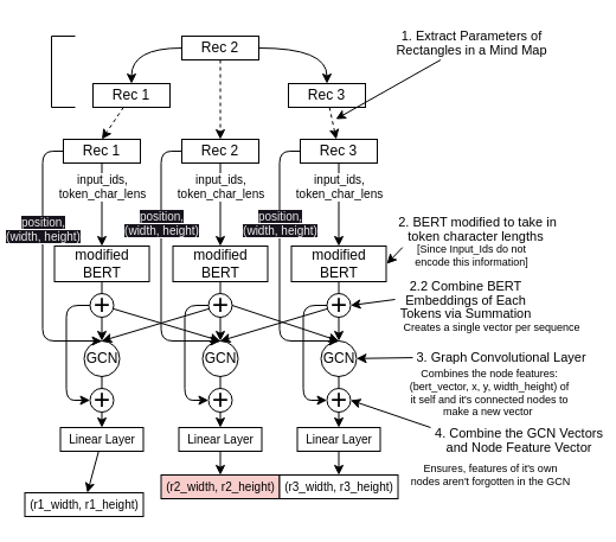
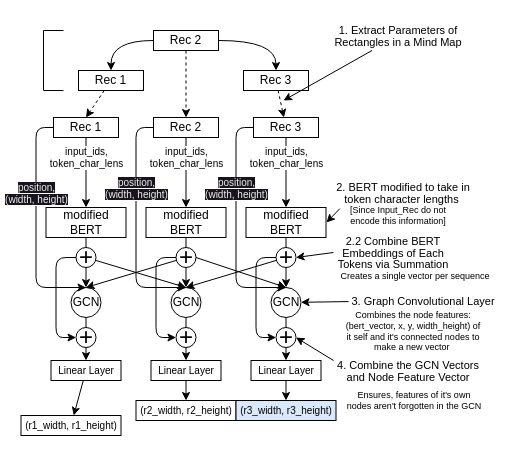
  <mxCell id="0" />
  <mxCell id="1" parent="0" />
  <mxCell id="2" style="edgeStyle=orthogonalEdgeStyle;curved=1;html=1;" edge="1" parent="1" source="5" target="7"><mxGeometry relative="1" as="geometry" /></mxCell>
  <mxCell id="3" style="edgeStyle=orthogonalEdgeStyle;curved=1;html=1;" edge="1" parent="1" source="5" target="9"><mxGeometry relative="1" as="geometry" /></mxCell>
  <mxCell id="4" style="edgeStyle=none;html=1;dashed=1;fontSize=24;" edge="1" parent="1" source="5" target="40"><mxGeometry relative="1" as="geometry" /></mxCell>
  <mxCell id="5" value="Rec 2" style="rounded=0;whiteSpace=wrap;html=1;" vertex="1" parent="1"><mxGeometry x="153" width="65" height="20" as="geometry" y="30" /></mxCell>
  <mxCell id="6" style="html=1;entryX=0.5;entryY=0;entryDx=0;entryDy=0;fontSize=24;dashed=1;" edge="1" parent="1" source="7" target="39"><mxGeometry relative="1" as="geometry" /></mxCell>
  <mxCell id="7" value="Rec 1" style="rounded=0;whiteSpace=wrap;html=1;" vertex="1" parent="1"><mxGeometry x="78" y="70" width="65" height="20" as="geometry" /></mxCell>
  <mxCell id="8" style="edgeStyle=none;html=1;dashed=1;fontSize=24;" edge="1" parent="1" source="9" target="41"><mxGeometry relative="1" as="geometry" /></mxCell>
  <mxCell id="9" value="Rec 3" style="rounded=0;whiteSpace=wrap;html=1;" vertex="1" parent="1"><mxGeometry x="243" y="70" width="65" height="20" as="geometry" /></mxCell>
  <mxCell id="10" value="" style="group" vertex="1" connectable="0" parent="1"><mxGeometry x="43" width="20" height="60" as="geometry" y="30" /></mxCell>
  <mxCell id="11" value="" style="endArrow=none;html=1;rounded=0;" edge="1" parent="10"><mxGeometry width="50" height="50" relative="1" as="geometry"><mxPoint as="sourcePoint" /><mxPoint x="20" as="targetPoint" /></mxGeometry></mxCell>
  <mxCell id="12" value="" style="endArrow=none;html=1;rounded=0;" edge="1" parent="10"><mxGeometry width="50" height="50" relative="1" as="geometry"><mxPoint y="60" as="sourcePoint" /><mxPoint x="20" y="60" as="targetPoint" /></mxGeometry></mxCell>
  <mxCell id="13" value="" style="endArrow=none;html=1;rounded=0;" edge="1" parent="10"><mxGeometry width="50" height="50" relative="1" as="geometry"><mxPoint y="60" as="sourcePoint" /><mxPoint as="targetPoint" /></mxGeometry></mxCell>
  <mxCell id="14" style="edgeStyle=none;html=1;fontSize=11;" edge="1" parent="1" source="15"><mxGeometry relative="1" as="geometry"><mxPoint x="283" y="100" as="targetPoint" /></mxGeometry></mxCell>
  <mxCell id="15" value="&lt;p style=&quot;line-height: 54%;&quot;&gt;&lt;font style=&quot;font-size: 11px;&quot;&gt;1. Extract Parameters of Rectangles in a Mind Map&lt;/font&gt;&lt;/p&gt;" style="rounded=0;whiteSpace=wrap;html=1;fontSize=18;strokeColor=none;fillColor=none;align=center;" vertex="1" parent="1"><mxGeometry x="333" y="20" width="130" height="30" as="geometry" /></mxCell>
  <mxCell id="16" style="edgeStyle=none;html=1;fontSize=11;exitX=0.045;exitY=1.038;exitDx=0;exitDy=0;exitPerimeter=0;" edge="1" parent="1" source="17"><mxGeometry relative="1" as="geometry"><mxPoint x="326" y="222" as="targetPoint" /></mxGeometry></mxCell>
  <mxCell id="17" value="&lt;p style=&quot;line-height: 54%;&quot;&gt;&lt;font style=&quot;font-size: 11px;&quot;&gt;2. BERT modified to take in token character lengths&amp;nbsp;&lt;/font&gt;&lt;/p&gt;" style="rounded=0;whiteSpace=wrap;html=1;fontSize=18;strokeColor=none;fillColor=none;align=center;" vertex="1" parent="1"><mxGeometry x="333" y="177" width="140" height="30" as="geometry" /></mxCell>
- <mxCell id="18" value="[Since Input_Ids do not encode this information]" style="text;html=1;strokeColor=none;fillColor=none;align=center;verticalAlign=middle;whiteSpace=wrap;rounded=0;fontSize=9;" vertex="1" parent="1"><mxGeometry x="343" y="200" width="110" height="30" as="geometry" /></mxCell>
+ <mxCell id="18" value="[Since Input_Rec do not encode this information]" style="text;html=1;strokeColor=none;fillColor=none;align=center;verticalAlign=middle;whiteSpace=wrap;rounded=0;fontSize=9;" vertex="1" parent="1"><mxGeometry x="343" y="200" width="110" height="30" as="geometry" /></mxCell>
  <mxCell id="19" style="edgeStyle=none;html=1;entryX=1;entryY=0.5;entryDx=0;entryDy=0;fontSize=11;exitX=0;exitY=0.5;exitDx=0;exitDy=0;" edge="1" parent="1" source="20" target="52"><mxGeometry relative="1" as="geometry"><mxPoint x="353" y="257" as="sourcePoint" /><mxPoint x="308" y="258" as="targetPoint" /></mxGeometry></mxCell>
  <mxCell id="20" value="&lt;p style=&quot;line-height: 54%;&quot;&gt;&lt;font style=&quot;font-size: 11px;&quot;&gt;2.2 Combine BERT Embeddings of Each Tokens via Summation&lt;/font&gt;&lt;/p&gt;" style="rounded=0;whiteSpace=wrap;html=1;fontSize=18;strokeColor=none;fillColor=none;align=center;" vertex="1" parent="1"><mxGeometry x="333" y="237" width="120" height="30" as="geometry" /></mxCell>
  <mxCell id="21" style="edgeStyle=none;html=1;fontSize=9;" edge="1" parent="1" source="22" target="35"><mxGeometry relative="1" as="geometry" /></mxCell>
  <mxCell id="22" value="&lt;p style=&quot;line-height: 54%;&quot;&gt;&lt;font style=&quot;font-size: 11px;&quot;&gt;3. Graph Convolutional Layer&lt;/font&gt;&lt;/p&gt;" style="rounded=0;whiteSpace=wrap;html=1;fontSize=18;strokeColor=none;fillColor=none;align=center;" vertex="1" parent="1"><mxGeometry x="348" y="290" width="150" height="20" as="geometry" /></mxCell>
  <mxCell id="23" value="Combines the node features: (bert_vector, x, y, width_height) of it self and it's connected nodes to make a new vector&amp;nbsp;" style="text;html=1;strokeColor=none;fillColor=none;align=center;verticalAlign=middle;whiteSpace=wrap;rounded=0;fontSize=9;" vertex="1" parent="1"><mxGeometry x="343" y="316" width="140" height="30" as="geometry" /></mxCell>
  <mxCell id="24" value="&lt;font style=&quot;font-size: 10px;&quot;&gt;(r1_width, r1_height)&lt;/font&gt;" style="rounded=0;whiteSpace=wrap;html=1;" vertex="1" parent="1"><mxGeometry x="20.5" y="415" width="100" height="20" as="geometry" /></mxCell>
- <mxCell id="25" value="&lt;font style=&quot;font-size: 10px;&quot;&gt;(r2_width, r2_height)&lt;/font&gt;" style="rounded=0;whiteSpace=wrap;html=1;fillColor=#f8cecc;" vertex="1" parent="1"><mxGeometry x="135.5" y="400" width="100" height="20" as="geometry" /></mxCell>
- <mxCell id="26" value="&lt;font style=&quot;font-size: 10px;&quot;&gt;(r3_width, r3_height)&lt;/font&gt;" style="rounded=0;whiteSpace=wrap;html=1;" vertex="1" parent="1"><mxGeometry x="235.5" y="400" width="100" height="20" as="geometry" /></mxCell>
+ <mxCell id="25" value="&lt;font style=&quot;font-size: 10px;&quot;&gt;(r2_width, r2_height)&lt;/font&gt;" style="rounded=0;whiteSpace=wrap;html=1;" vertex="1" parent="1"><mxGeometry x="135.5" y="400" width="100" height="20" as="geometry" /></mxCell>
+ <mxCell id="26" value="&lt;font style=&quot;font-size: 10px;&quot;&gt;(r3_width, r3_height)&lt;/font&gt;" style="rounded=0;whiteSpace=wrap;html=1;fillColor=#dae8fc;" vertex="1" parent="1"><mxGeometry x="235.5" y="400" width="100" height="20" as="geometry" /></mxCell>
  <mxCell id="27" value="modified BERT" style="rounded=0;whiteSpace=wrap;html=1;" vertex="1" parent="1"><mxGeometry x="45.5" y="207" width="80" height="30" as="geometry" /></mxCell>
  <mxCell id="28" value="modified BERT" style="rounded=0;whiteSpace=wrap;html=1;" vertex="1" parent="1"><mxGeometry x="145.5" y="207" width="80" height="30" as="geometry" /></mxCell>
  <mxCell id="29" value="modified BERT" style="rounded=0;whiteSpace=wrap;html=1;" vertex="1" parent="1"><mxGeometry x="245.5" y="207" width="80" height="30" as="geometry" /></mxCell>
  <mxCell id="30" value="GCN" style="ellipse;whiteSpace=wrap;html=1;aspect=fixed;" vertex="1" parent="1"><mxGeometry x="70.5" y="287" width="30" height="30" as="geometry" /></mxCell>
  <mxCell id="31" style="html=1;entryX=0.5;entryY=0;entryDx=0;entryDy=0;" edge="1" parent="1" source="49" target="30"><mxGeometry relative="1" as="geometry" /></mxCell>
  <mxCell id="32" value="GCN" style="ellipse;whiteSpace=wrap;html=1;aspect=fixed;" vertex="1" parent="1"><mxGeometry x="170.5" y="287" width="30" height="30" as="geometry" /></mxCell>
  <mxCell id="33" style="edgeStyle=none;html=1;entryX=0.5;entryY=0;entryDx=0;entryDy=0;" edge="1" parent="1" source="46" target="32"><mxGeometry relative="1" as="geometry" /></mxCell>
  <mxCell id="34" style="edgeStyle=none;html=1;entryX=0.5;entryY=0;entryDx=0;entryDy=0;" edge="1" parent="1" source="52" target="32"><mxGeometry relative="1" as="geometry" /></mxCell>
  <mxCell id="35" value="GCN" style="ellipse;whiteSpace=wrap;html=1;aspect=fixed;" vertex="1" parent="1"><mxGeometry x="270.5" y="287" width="30" height="30" as="geometry" /></mxCell>
  <mxCell id="36" style="edgeStyle=none;html=1;entryX=0.5;entryY=0;entryDx=0;entryDy=0;exitX=1;exitY=0.5;exitDx=0;exitDy=0;" edge="1" parent="1" source="49" target="35"><mxGeometry relative="1" as="geometry" /></mxCell>
  <mxCell id="37" value="input_ids,&lt;br&gt;token_char_lens" style="edgeStyle=none;html=1;fontSize=10;" edge="1" parent="1" source="39" target="27"><mxGeometry x="-0.429" relative="1" as="geometry"><mxPoint as="offset" /></mxGeometry></mxCell>
  <mxCell id="38" value="&lt;span style=&quot;color: rgb(240, 240, 240); font-family: Helvetica; font-size: 10px; font-style: normal; font-variant-ligatures: normal; font-variant-caps: normal; font-weight: 400; letter-spacing: normal; orphans: 2; text-align: center; text-indent: 0px; text-transform: none; widows: 2; word-spacing: 0px; -webkit-text-stroke-width: 0px; background-color: rgb(24, 20, 29); text-decoration-thickness: initial; text-decoration-style: initial; text-decoration-color: initial; float: none; display: inline !important;&quot;&gt;position,&lt;/span&gt;&lt;br style=&quot;border-color: rgb(0, 0, 0); color: rgb(240, 240, 240); font-family: Helvetica; font-size: 10px; font-style: normal; font-variant-ligatures: normal; font-variant-caps: normal; font-weight: 400; letter-spacing: normal; orphans: 2; text-align: center; text-indent: 0px; text-transform: none; widows: 2; word-spacing: 0px; -webkit-text-stroke-width: 0px; text-decoration-thickness: initial; text-decoration-style: initial; text-decoration-color: initial;&quot;&gt;&lt;span style=&quot;color: rgb(240, 240, 240); font-family: Helvetica; font-size: 10px; font-style: normal; font-variant-ligatures: normal; font-variant-caps: normal; font-weight: 400; letter-spacing: normal; orphans: 2; text-align: center; text-indent: 0px; text-transform: none; widows: 2; word-spacing: 0px; -webkit-text-stroke-width: 0px; background-color: rgb(24, 20, 29); text-decoration-thickness: initial; text-decoration-style: initial; text-decoration-color: initial; float: none; display: inline !important;&quot;&gt;(width, height)&lt;/span&gt;" style="edgeStyle=orthogonalEdgeStyle;html=1;fontSize=10;" edge="1" parent="1" source="39" target="30"><mxGeometry x="-0.271" relative="1" as="geometry"><Array as="points"><mxPoint x="35.5" y="127" /><mxPoint x="35.5" y="287" /></Array><mxPoint as="offset" /></mxGeometry></mxCell>
  <mxCell id="39" value="Rec 1" style="rounded=0;whiteSpace=wrap;html=1;" vertex="1" parent="1"><mxGeometry x="53" y="117" width="65" height="20" as="geometry" /></mxCell>
  <mxCell id="40" value="Rec 2" style="rounded=0;whiteSpace=wrap;html=1;" vertex="1" parent="1"><mxGeometry x="153" y="117" width="65" height="20" as="geometry" /></mxCell>
  <mxCell id="41" value="Rec 3" style="rounded=0;whiteSpace=wrap;html=1;" vertex="1" parent="1"><mxGeometry x="253" y="117" width="65" height="20" as="geometry" /></mxCell>
  <mxCell id="42" value="input_ids,&lt;br&gt;token_char_lens" style="edgeStyle=none;html=1;fontSize=10;" edge="1" parent="1" source="40" target="28"><mxGeometry x="-0.429" relative="1" as="geometry"><mxPoint x="95.5" y="147" as="sourcePoint" /><mxPoint x="95.5" y="217" as="targetPoint" /><mxPoint as="offset" /></mxGeometry></mxCell>
  <mxCell id="43" value="input_ids,&lt;br&gt;token_char_lens" style="edgeStyle=none;html=1;fontSize=10;" edge="1" parent="1" source="41" target="29"><mxGeometry x="-0.429" relative="1" as="geometry"><mxPoint x="195.5" y="147" as="sourcePoint" /><mxPoint x="195.5" y="217" as="targetPoint" /><mxPoint as="offset" /></mxGeometry></mxCell>
  <mxCell id="44" value="&lt;span style=&quot;color: rgb(240, 240, 240); font-family: Helvetica; font-size: 10px; font-style: normal; font-variant-ligatures: normal; font-variant-caps: normal; font-weight: 400; letter-spacing: normal; orphans: 2; text-align: center; text-indent: 0px; text-transform: none; widows: 2; word-spacing: 0px; -webkit-text-stroke-width: 0px; background-color: rgb(24, 20, 29); text-decoration-thickness: initial; text-decoration-style: initial; text-decoration-color: initial; float: none; display: inline !important;&quot;&gt;position,&lt;/span&gt;&lt;br style=&quot;border-color: rgb(0, 0, 0); color: rgb(240, 240, 240); font-family: Helvetica; font-size: 10px; font-style: normal; font-variant-ligatures: normal; font-variant-caps: normal; font-weight: 400; letter-spacing: normal; orphans: 2; text-align: center; text-indent: 0px; text-transform: none; widows: 2; word-spacing: 0px; -webkit-text-stroke-width: 0px; text-decoration-thickness: initial; text-decoration-style: initial; text-decoration-color: initial;&quot;&gt;&lt;span style=&quot;color: rgb(240, 240, 240); font-family: Helvetica; font-size: 10px; font-style: normal; font-variant-ligatures: normal; font-variant-caps: normal; font-weight: 400; letter-spacing: normal; orphans: 2; text-align: center; text-indent: 0px; text-transform: none; widows: 2; word-spacing: 0px; -webkit-text-stroke-width: 0px; background-color: rgb(24, 20, 29); text-decoration-thickness: initial; text-decoration-style: initial; text-decoration-color: initial; float: none; display: inline !important;&quot;&gt;(width, height)&lt;/span&gt;" style="edgeStyle=orthogonalEdgeStyle;html=1;fontSize=10;" edge="1" parent="1" source="40" target="32"><mxGeometry x="-0.317" relative="1" as="geometry"><mxPoint x="63" y="137" as="sourcePoint" /><mxPoint x="95.5" y="277" as="targetPoint" /><Array as="points"><mxPoint x="135.5" y="127" /><mxPoint x="135.5" y="287" /></Array><mxPoint as="offset" /></mxGeometry></mxCell>
  <mxCell id="45" value="" style="edgeStyle=none;html=1;endArrow=none;" edge="1" parent="1" source="27" target="46"><mxGeometry relative="1" as="geometry"><mxPoint x="85.5" y="237" as="sourcePoint" /><mxPoint x="85.5" y="287" as="targetPoint" /></mxGeometry></mxCell>
  <mxCell id="46" value="&lt;font style=&quot;font-size: 24px;&quot;&gt;+&lt;/font&gt;" style="ellipse;whiteSpace=wrap;html=1;aspect=fixed;fontSize=10;" vertex="1" parent="1"><mxGeometry x="75.5" y="247" width="20" height="20" as="geometry" /></mxCell>
  <mxCell id="47" style="edgeStyle=none;html=1;startArrow=none;" edge="1" parent="1" source="46" target="30"><mxGeometry relative="1" as="geometry" /></mxCell>
  <mxCell id="48" value="" style="edgeStyle=none;html=1;endArrow=none;" edge="1" parent="1" source="28" target="49"><mxGeometry relative="1" as="geometry"><mxPoint x="185.5" y="237" as="sourcePoint" /><mxPoint x="185.5" y="287" as="targetPoint" /></mxGeometry></mxCell>
  <mxCell id="49" value="&lt;font style=&quot;font-size: 24px;&quot;&gt;+&lt;/font&gt;" style="ellipse;whiteSpace=wrap;html=1;aspect=fixed;fontSize=10;" vertex="1" parent="1"><mxGeometry x="175.5" y="247" width="20" height="20" as="geometry" /></mxCell>
  <mxCell id="50" style="edgeStyle=none;html=1;startArrow=none;" edge="1" parent="1" source="49" target="32"><mxGeometry relative="1" as="geometry" /></mxCell>
  <mxCell id="51" value="" style="edgeStyle=none;html=1;endArrow=none;" edge="1" parent="1" source="29" target="52"><mxGeometry relative="1" as="geometry"><mxPoint x="285.5" y="237" as="sourcePoint" /><mxPoint x="285.5" y="287" as="targetPoint" /></mxGeometry></mxCell>
  <mxCell id="52" value="&lt;font style=&quot;font-size: 24px;&quot;&gt;+&lt;/font&gt;" style="ellipse;whiteSpace=wrap;html=1;aspect=fixed;fontSize=10;" vertex="1" parent="1"><mxGeometry x="275.5" y="247" width="20" height="20" as="geometry" /></mxCell>
  <mxCell id="53" style="edgeStyle=none;html=1;startArrow=none;" edge="1" parent="1" source="52" target="35"><mxGeometry relative="1" as="geometry" /></mxCell>
  <mxCell id="54" value="&lt;span style=&quot;color: rgb(240, 240, 240); font-family: Helvetica; font-size: 10px; font-style: normal; font-variant-ligatures: normal; font-variant-caps: normal; font-weight: 400; letter-spacing: normal; orphans: 2; text-align: center; text-indent: 0px; text-transform: none; widows: 2; word-spacing: 0px; -webkit-text-stroke-width: 0px; background-color: rgb(24, 20, 29); text-decoration-thickness: initial; text-decoration-style: initial; text-decoration-color: initial; float: none; display: inline !important;&quot;&gt;position,&lt;/span&gt;&lt;br style=&quot;border-color: rgb(0, 0, 0); color: rgb(240, 240, 240); font-family: Helvetica; font-size: 10px; font-style: normal; font-variant-ligatures: normal; font-variant-caps: normal; font-weight: 400; letter-spacing: normal; orphans: 2; text-align: center; text-indent: 0px; text-transform: none; widows: 2; word-spacing: 0px; -webkit-text-stroke-width: 0px; text-decoration-thickness: initial; text-decoration-style: initial; text-decoration-color: initial;&quot;&gt;&lt;span style=&quot;color: rgb(240, 240, 240); font-family: Helvetica; font-size: 10px; font-style: normal; font-variant-ligatures: normal; font-variant-caps: normal; font-weight: 400; letter-spacing: normal; orphans: 2; text-align: center; text-indent: 0px; text-transform: none; widows: 2; word-spacing: 0px; -webkit-text-stroke-width: 0px; background-color: rgb(24, 20, 29); text-decoration-thickness: initial; text-decoration-style: initial; text-decoration-color: initial; float: none; display: inline !important;&quot;&gt;(width, height)&lt;/span&gt;" style="edgeStyle=orthogonalEdgeStyle;html=1;fontSize=10;" edge="1" parent="1" source="41" target="35"><mxGeometry x="-0.317" relative="1" as="geometry"><mxPoint x="163" y="147" as="sourcePoint" /><mxPoint x="195.5" y="297" as="targetPoint" /><Array as="points"><mxPoint x="235.5" y="127" /><mxPoint x="235.5" y="287" /></Array><mxPoint as="offset" /></mxGeometry></mxCell>
  <mxCell id="55" value="" style="edgeStyle=none;html=1;fontSize=10;endArrow=none;" edge="1" parent="1" source="30" target="56"><mxGeometry relative="1" as="geometry"><mxPoint x="85.5" y="317" as="sourcePoint" /><mxPoint x="85.5" y="367" as="targetPoint" /></mxGeometry></mxCell>
  <mxCell id="56" value="&lt;font style=&quot;font-size: 24px;&quot;&gt;+&lt;/font&gt;" style="ellipse;whiteSpace=wrap;html=1;aspect=fixed;fontSize=10;" vertex="1" parent="1"><mxGeometry x="75.5" y="327" width="20" height="20" as="geometry" /></mxCell>
  <mxCell id="57" value="" style="endArrow=classic;html=1;fontSize=24;entryX=0;entryY=0.5;entryDx=0;entryDy=0;edgeStyle=orthogonalEdgeStyle;" edge="1" parent="1" source="46" target="56"><mxGeometry width="50" height="50" relative="1" as="geometry"><mxPoint x="135.5" y="307" as="sourcePoint" /><mxPoint x="185.5" y="257" as="targetPoint" /><Array as="points"><mxPoint x="55.5" y="257" /><mxPoint x="55.5" y="337" /></Array></mxGeometry></mxCell>
  <mxCell id="58" value="" style="edgeStyle=none;html=1;fontSize=10;endArrow=none;" edge="1" parent="1" source="32" target="59"><mxGeometry relative="1" as="geometry"><mxPoint x="185.5" y="317" as="sourcePoint" /><mxPoint x="185.5" y="367" as="targetPoint" /></mxGeometry></mxCell>
  <mxCell id="59" value="&lt;font style=&quot;font-size: 24px;&quot;&gt;+&lt;/font&gt;" style="ellipse;whiteSpace=wrap;html=1;aspect=fixed;fontSize=10;" vertex="1" parent="1"><mxGeometry x="175.5" y="327" width="20" height="20" as="geometry" /></mxCell>
  <mxCell id="60" value="" style="endArrow=classic;html=1;fontSize=24;edgeStyle=orthogonalEdgeStyle;" edge="1" parent="1" source="49" target="59"><mxGeometry width="50" height="50" relative="1" as="geometry"><mxPoint x="175.5" y="257" as="sourcePoint" /><mxPoint x="175.5" y="337" as="targetPoint" /><Array as="points"><mxPoint x="155.5" y="257" /><mxPoint x="155.5" y="337" /></Array></mxGeometry></mxCell>
  <mxCell id="61" value="" style="edgeStyle=none;html=1;fontSize=10;endArrow=none;" edge="1" parent="1" source="35" target="62"><mxGeometry relative="1" as="geometry"><mxPoint x="285.5" y="317" as="sourcePoint" /><mxPoint x="285.5" y="367" as="targetPoint" /></mxGeometry></mxCell>
  <mxCell id="62" value="&lt;font style=&quot;font-size: 24px;&quot;&gt;+&lt;/font&gt;" style="ellipse;whiteSpace=wrap;html=1;aspect=fixed;fontSize=10;" vertex="1" parent="1"><mxGeometry x="275.5" y="327" width="20" height="20" as="geometry" /></mxCell>
  <mxCell id="63" value="" style="endArrow=classic;html=1;fontSize=24;edgeStyle=orthogonalEdgeStyle;" edge="1" parent="1" source="52" target="62"><mxGeometry width="50" height="50" relative="1" as="geometry"><mxPoint x="275.5" y="257" as="sourcePoint" /><mxPoint x="275.5" y="337" as="targetPoint" /><Array as="points"><mxPoint x="255.5" y="257" /><mxPoint x="255.5" y="337" /></Array></mxGeometry></mxCell>
  <mxCell id="64" value="&lt;font style=&quot;font-size: 10px;&quot;&gt;Linear Layer&lt;/font&gt;" style="rounded=0;whiteSpace=wrap;html=1;" vertex="1" parent="1"><mxGeometry x="50.5" y="360" width="70" height="20" as="geometry" /></mxCell>
  <mxCell id="65" style="edgeStyle=none;html=1;fontSize=10;startArrow=none;" edge="1" parent="1" source="56" target="64"><mxGeometry relative="1" as="geometry" /></mxCell>
  <mxCell id="66" value="&lt;font style=&quot;font-size: 10px;&quot;&gt;Linear Layer&lt;/font&gt;" style="rounded=0;whiteSpace=wrap;html=1;" vertex="1" parent="1"><mxGeometry x="150.5" y="360" width="70" height="20" as="geometry" /></mxCell>
  <mxCell id="67" style="edgeStyle=none;html=1;fontSize=10;startArrow=none;" edge="1" parent="1" source="59" target="66"><mxGeometry relative="1" as="geometry"><mxPoint x="95.5" y="357" as="sourcePoint" /><mxPoint x="95.5" y="370" as="targetPoint" /></mxGeometry></mxCell>
  <mxCell id="68" value="&lt;font style=&quot;font-size: 10px;&quot;&gt;Linear Layer&lt;/font&gt;" style="rounded=0;whiteSpace=wrap;html=1;" vertex="1" parent="1"><mxGeometry x="250.5" y="360" width="70" height="20" as="geometry" /></mxCell>
  <mxCell id="69" style="edgeStyle=none;html=1;fontSize=10;startArrow=none;" edge="1" parent="1" source="62" target="68"><mxGeometry relative="1" as="geometry"><mxPoint x="195.5" y="357" as="sourcePoint" /><mxPoint x="195.5" y="370" as="targetPoint" /></mxGeometry></mxCell>
  <mxCell id="70" style="edgeStyle=none;html=1;fontSize=10;startArrow=none;" edge="1" parent="1" source="64" target="24"><mxGeometry relative="1" as="geometry"><mxPoint x="95.5" y="357" as="sourcePoint" /><mxPoint x="95.5" y="370" as="targetPoint" /></mxGeometry></mxCell>
  <mxCell id="71" style="edgeStyle=none;html=1;fontSize=10;startArrow=none;" edge="1" parent="1" source="66" target="25"><mxGeometry relative="1" as="geometry"><mxPoint x="95.5" y="390" as="sourcePoint" /><mxPoint x="95.5" y="410" as="targetPoint" /></mxGeometry></mxCell>
  <mxCell id="72" style="edgeStyle=none;html=1;fontSize=10;startArrow=none;" edge="1" parent="1" source="68" target="26"><mxGeometry relative="1" as="geometry"><mxPoint x="195.5" y="390" as="sourcePoint" /><mxPoint x="195.5" y="410" as="targetPoint" /></mxGeometry></mxCell>
  <mxCell id="73" style="edgeStyle=none;html=1;entryX=1;entryY=0.5;entryDx=0;entryDy=0;fontSize=9;exitX=0;exitY=0;exitDx=0;exitDy=0;" edge="1" parent="1" source="74" target="62"><mxGeometry relative="1" as="geometry" /></mxCell>
- <mxCell id="74" value="&lt;p style=&quot;line-height: 54%;&quot;&gt;&lt;span style=&quot;font-size: 11px;&quot;&gt;4. Combine the GCN Vectors and Node Feature Vector&lt;/span&gt;&lt;/p&gt;" style="rounded=0;whiteSpace=wrap;html=1;fontSize=18;strokeColor=none;fillColor=none;align=center;" vertex="1" parent="1"><mxGeometry x="363" y="360" width="150" height="20" as="geometry" /></mxCell>
+ <mxCell id="74" value="&lt;p style=&quot;line-height: 54%;&quot;&gt;&lt;span style=&quot;font-size: 11px;&quot;&gt;4. Combine the GCN Vectors and Node Feature Vector&lt;/span&gt;&lt;/p&gt;" style="rounded=0;whiteSpace=wrap;html=1;fontSize=18;strokeColor=none;fillColor=none;align=center;" vertex="1" parent="1"><mxGeometry x="333" y="360" width="150" height="20" as="geometry" /></mxCell>
  <mxCell id="75" value="Creates a single vector per sequence" style="text;html=1;strokeColor=none;fillColor=none;align=center;verticalAlign=middle;whiteSpace=wrap;rounded=0;fontSize=9;" vertex="1" parent="1"><mxGeometry x="335.5" y="271" width="157.5" height="10" as="geometry" /></mxCell>
  <mxCell id="76" value="Ensures, features of it's own nodes aren't forgotten in the GCN" style="text;html=1;strokeColor=none;fillColor=none;align=center;verticalAlign=middle;whiteSpace=wrap;rounded=0;fontSize=9;" vertex="1" parent="1"><mxGeometry x="344.25" y="390" width="140" height="20" as="geometry" /></mxCell>
